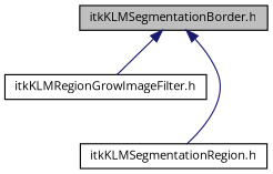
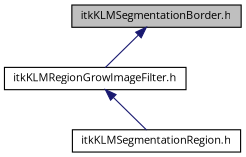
  digraph {
    fontname="Open Sans"
    node [color=black fillcolor=white fontname="Open Sans" fontsize=10 shape=record style=filled]
    edge [color=midnightblue dir=back fontname="Open Sans" fontsize=10 labelfontname=Helvetica labelfontsize=10 style=solid]
    n1 [fillcolor=grey75 fontcolor=black height=0.2 label="itkKLMSegmentationBorder.h" width=0.4]
    n2 [height=0.2 label="itkKLMRegionGrowImageFilter.h" width=0.4]
    n3 [height=0.2 label="itkKLMSegmentationRegion.h" width=0.4]
    n1 -> n2
-   n1 -> n3
+   n2 -> n3
  }
